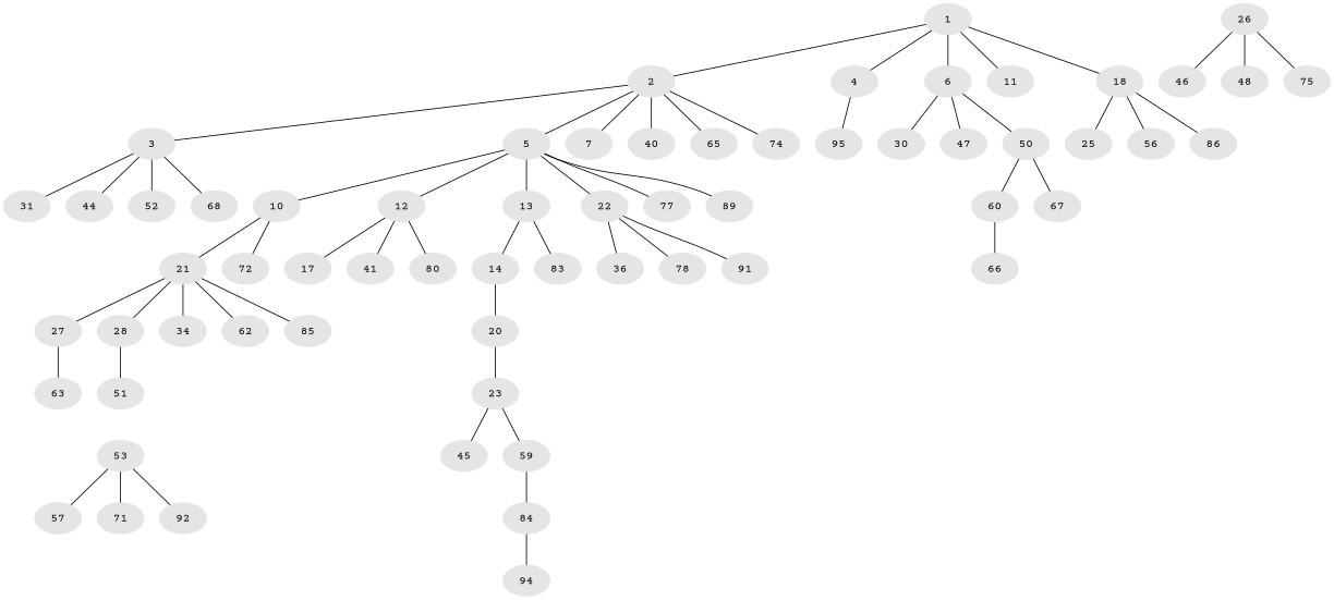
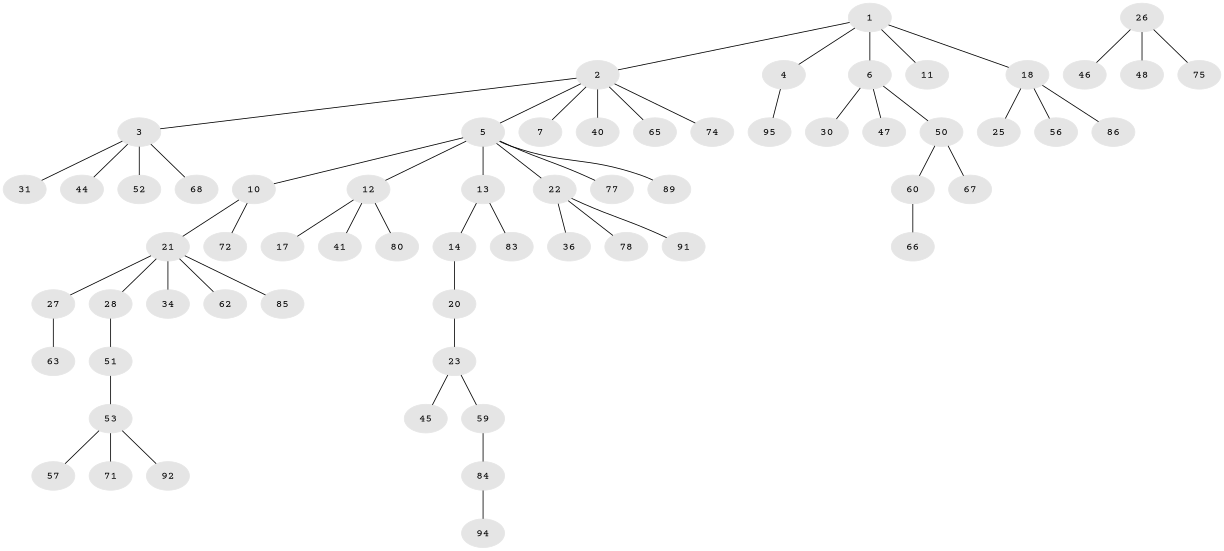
  graph {
    fontname="Courier Prime"
    node [color=gray90 fontname="Courier Prime" style=filled]
    edge [fontname="Courier Prime"]
    1 [super="+35"]
    2 [super="+8"]
    4 [super="+24"]
    6 [super="+9"]
    11
    18 [super="+49"]
    3 [super="+38"]
    5 [super="+16"]
    7
    40
    65 [super="+87"]
    74
    95
    30 [super="+90"]
    47 [super="+54"]
    50
    25 [super="+33"]
    56
    86
    31
    44
    52
    68
    10 [super="+19"]
    12 [super="+39"]
    13 [super="+15"]
    22 [super="+69"]
    77
    89
    21 [super="+32"]
    72
    17 [super="+43"]
    41 [super="+81"]
    80
    14 [super="+37"]
    83
    36 [super="+42"]
    78
    91
    60 [super="+82"]
    67
    27
    28
    34
    62 [super="+70"]
    85
    20
    23 [super="+73"]
    45 [super="+79"]
    59 [super="+64"]
    63 [super="+76"]
    51 [super="+58"]
    26 [super="+29"]
    46 [super="+61"]
    48
    75
    84 [super="+88"]
    53 [super="+55"]
    66
    57
    71
    92
    94
    1 -- 2
    1 -- 4
    1 -- 6
    1 -- 11
    1 -- 18
    2 -- 3
    2 -- 5
    2 -- 7
    2 -- 40
    2 -- 65
    2 -- 74
    4 -- 95
    6 -- 30
    6 -- 47
    6 -- 50
    18 -- 25
    18 -- 56
    18 -- 86
    3 -- 31
    3 -- 44
    3 -- 52
    3 -- 68
    5 -- 10
    5 -- 12
    5 -- 13
    5 -- 22
    5 -- 77
    5 -- 89
    50 -- 60
    50 -- 67
    10 -- 21
    10 -- 72
    12 -- 17
    12 -- 41
    12 -- 80
    13 -- 14
    13 -- 83
    22 -- 36
    22 -- 78
    22 -- 91
    21 -- 27
    21 -- 28
    21 -- 34
    21 -- 62
    21 -- 85
    14 -- 20
    60 -- 66
    27 -- 63
    28 -- 51
    20 -- 23
    23 -- 45
    23 -- 59
    59 -- 84
+   51 -- 53
    26 -- 46
    26 -- 48
    26 -- 75
    84 -- 94
    53 -- 57
    53 -- 71
    53 -- 92
  }
